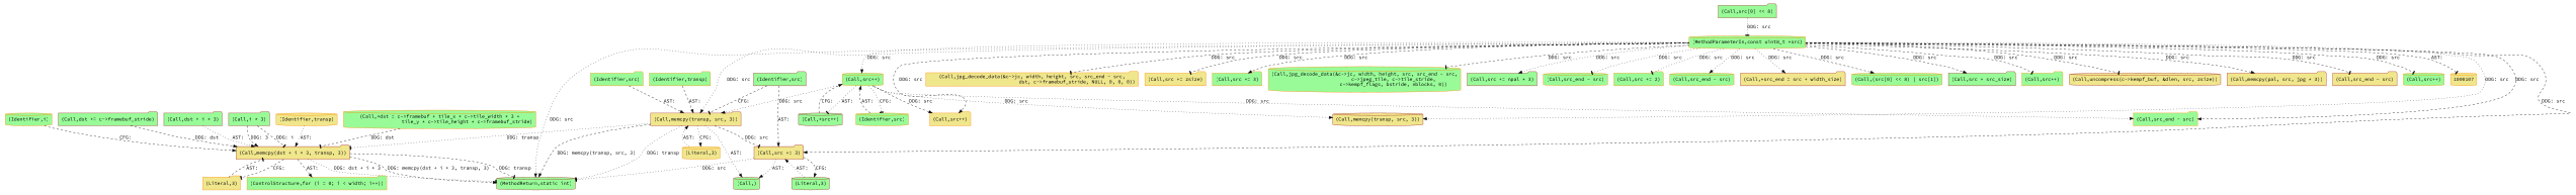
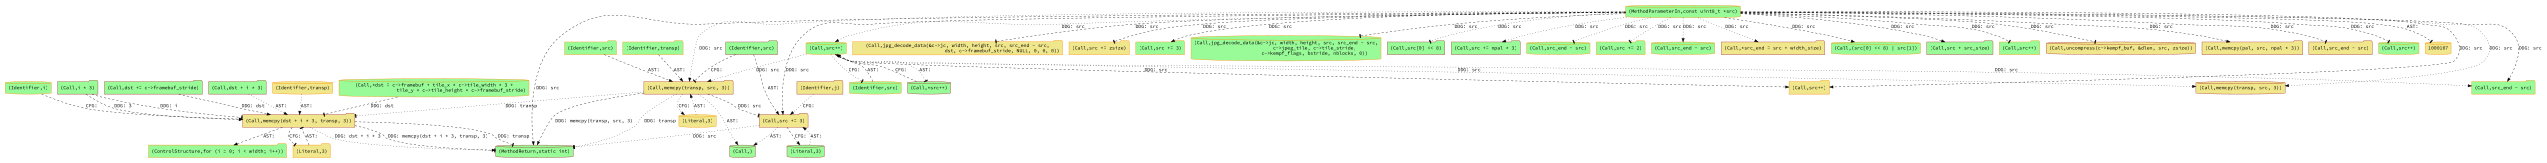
  digraph {
    fontname="Source Code Pro"
    node [color=darkorange fillcolor=palegreen fontname="Source Code Pro" shape=folder style=filled]
    edge [arrowhead=normal fontname="Source Code Pro" style=dashed]
    n1 [color=brown fillcolor=khaki label="(Call,memcpy(transp, src, 3))"]
    n2 [color=brown fillcolor=khaki label="(Call,src += 3)"]
    n3 [color=brown fillcolor=khaki label="(Call,memcpy(dst + i * 3, transp, 3))"]
    n4 [color=brown label="(MethodReturn,static int)" shape=cylinder]
    n5 [color=brown label="(Call,)" shape=cylinder]
    n6 [fillcolor=khaki label="(Literal,3)" shape=cylinder]
    n7 [color=brown label="(Literal,3)" shape=cylinder]
    n8 [label="(ControlStructure,for (i = 0; i < width; i++))"]
    n9 [fillcolor=khaki label="(Literal,3)"]
    n10 [label="(Call,src++)" shape=cylinder]
    n11 [label="(Call,src_end - src)"]
    n12 [color=brown label="(Call,*src++)" shape=cylinder]
    n13 [fillcolor=khaki label="(Call,src++)"]
    n14 [color=brown fillcolor=khaki label="(Call,memcpy(transp, src, 3))" shape=cylinder]
    n15 [label="(Identifier,src)" shape=cylinder]
    n16 [label="(MethodParameterIn,const uint8_t *src)" shape=cylinder]
    n17 [fillcolor=khaki label="(Call,jpg_decode_data(&c->jc, width, height, src, src_end - src,\n                               dst, c->framebuf_stride, NULL, 0, 0, 0))"]
    n18 [fillcolor=khaki label="(Call,src += zsize)"]
    n19 [label="(Call,src += 3)"]
    n20 [label="(Call,jpg_decode_data(&c->jc, width, height, src, src_end - src,\n                    c->jpeg_tile, c->tile_stride,\n                    c->kempf_flags, bstride, nblocks, 0))" shape=cylinder]
    n21 [color=brown label="(Call,src[0] << 8)"]
    n22 [color=brown label="(Call,src += npal * 3)"]
    n23 [label="(Call,src_end - src)" shape=cylinder]
    n24 [label="(Call,src += 2)"]
    n25 [label="(Call,src_end - src)" shape=cylinder]
    n26 [color=brown fillcolor=khaki label="(Call,*src_end = src + width_size)"]
    n27 [label="(Call,(src[0] << 8) | src[1])" shape=cylinder]
    n28 [color=brown label="(Call,src + src_size)"]
    n29 [label="(Call,src++)"]
    n30 [color=brown fillcolor=khaki label="(Call,uncompress(c->kempf_buf, &dlen, src, zsize))" shape=cylinder]
-   n31 [color=brown fillcolor=khaki label="(Call,memcpy(pal, src, jpg * 3))"]
+   n31 [color=brown fillcolor=khaki label="(Call,memcpy(pal, src, npal * 3))"]
    n32 [color=brown fillcolor=khaki label="(Call,src_end - src)"]
    n33 [label="(Call,src++)" shape=cylinder]
    n34 [fillcolor=khaki label=1000107 shape=cylinder]
    n35 [fillcolor=khaki label="(Identifier,transp)" shape=cylinder]
+   n36 [color=brown fillcolor=khaki label="(Identifier,j)"]
    n37 [label="(Call,*dst = c->framebuf + tile_x * c->tile_width * 3 +\n                   tile_y * c->tile_height * c->framebuf_stride)" shape=cylinder]
    n38 [label="(Identifier,src)"]
    n39 [label="(Identifier,transp)"]
    n40 [label="(Identifier,i)" shape=cylinder]
    n41 [color=brown label="(Call,dst += c->framebuf_stride)"]
    n42 [color=brown label="(Identifier,src)"]
    n43 [color=brown label="(Call,dst + i * 3)"]
    n44 [color=brown label="(Call,i * 3)"]
    n1 -> n2 [arrowhead=tee label="DDG: src"]
    n1 -> n3 [arrowhead=tee label="DDG: transp" style=dotted]
    n1 -> n4 [label="DDG: memcpy(transp, src, 3)"]
    n1 -> n4 [arrowhead=tee label="DDG: transp" style=dotted]
    n1 -> n5 [label="AST: " style=dotted]
    n1 -> n6 [label="CFG: " style=dotted]
    n2 -> n4 [arrowhead=tee label="DDG: src" style=dotted]
    n2 -> n5 [label="AST: " style=dotted]
    n2 -> n7 [label="CFG: "]
    n3 -> n4 [arrowhead=tee label="DDG: transp"]
    n3 -> n4 [arrowhead=tee label="DDG: dst + i * 3" style=dotted]
    n3 -> n4 [label="DDG: memcpy(dst + i * 3, transp, 3)"]
    n3 -> n8 [label="AST: "]
    n3 -> n9 [arrowhead=tee label="CFG: "]
    n6 -> n1 [label="AST: " style=dotted]
    n7 -> n2 [label="AST: " style=dotted]
    n9 -> n3 [arrowhead=tee label="AST: "]
    n10 -> n1 [label="DDG: src" style=dotted]
    n10 -> n11 [label="DDG: src" style=dotted]
    n10 -> n12 [arrowhead=tee label="AST: " style=dotted]
    n10 -> n13 [label="DDG: src"]
    n10 -> n14 [label="DDG: src" style=dotted]
    n10 -> n15 [arrowhead=tee label="CFG: " style=dotted]
    n12 -> n10 [label="CFG: "]
    n15 -> n10 [label="AST: "]
    n16 -> n1 [label="DDG: src" style=dotted]
    n16 -> n2 [label="DDG: src"]
-   n16 -> n4 [label="DDG: src" style=dotted]
+   n16 -> n4 [label="DDG: src"]
    n16 -> n10 [label="DDG: src" style=dotted]
    n16 -> n11 [label="DDG: src"]
    n16 -> n13 [label="DDG: src"]
    n16 -> n14 [label="DDG: src" style=dotted]
    n16 -> n17 [arrowhead=tee label="DDG: src"]
    n16 -> n18 [arrowhead=tee label="DDG: src"]
    n16 -> n19 [label="DDG: src"]
    n16 -> n20 [arrowhead=tee label="DDG: src"]
-   n21 -> n16 [arrowhead=tee label="DDG: src" style=dotted]
+   n16 -> n21 [arrowhead=tee label="DDG: src" style=dotted]
    n16 -> n22 [label="DDG: src" style=dotted]
    n16 -> n23 [arrowhead=tee label="DDG: src" style=dotted]
    n16 -> n24 [arrowhead=tee label="DDG: src" style=dotted]
    n16 -> n25 [label="DDG: src" style=dotted]
    n16 -> n26 [label="DDG: src" style=dotted]
    n16 -> n27 [label="DDG: src"]
    n16 -> n28 [label="DDG: src"]
    n16 -> n29 [arrowhead=tee label="DDG: src"]
    n16 -> n30 [arrowhead=tee label="DDG: src"]
    n16 -> n31 [label="DDG: src"]
    n16 -> n32 [arrowhead=tee label="DDG: src"]
    n16 -> n33 [arrowhead=tee label="DDG: src"]
    n16 -> n34 [arrowhead=tee label="AST: "]
    n35 -> n3 [label="AST: " style=dotted]
+   n36 -> n2 [label="CFG: " style=dotted]
    n37 -> n3 [arrowhead=tee label="DDG: dst"]
    n38 -> n1 [label="AST: "]
    n39 -> n1 [label="AST: "]
    n40 -> n3 [label="CFG: "]
    n41 -> n3 [label="DDG: dst"]
    n42 -> n1 [arrowhead=tee label="CFG: "]
    n42 -> n2 [label="AST: "]
    n43 -> n3 [label="AST: " style=dotted]
    n44 -> n3 [arrowhead=tee label="DDG: i"]
    n44 -> n3 [label="DDG: 3"]
  }
